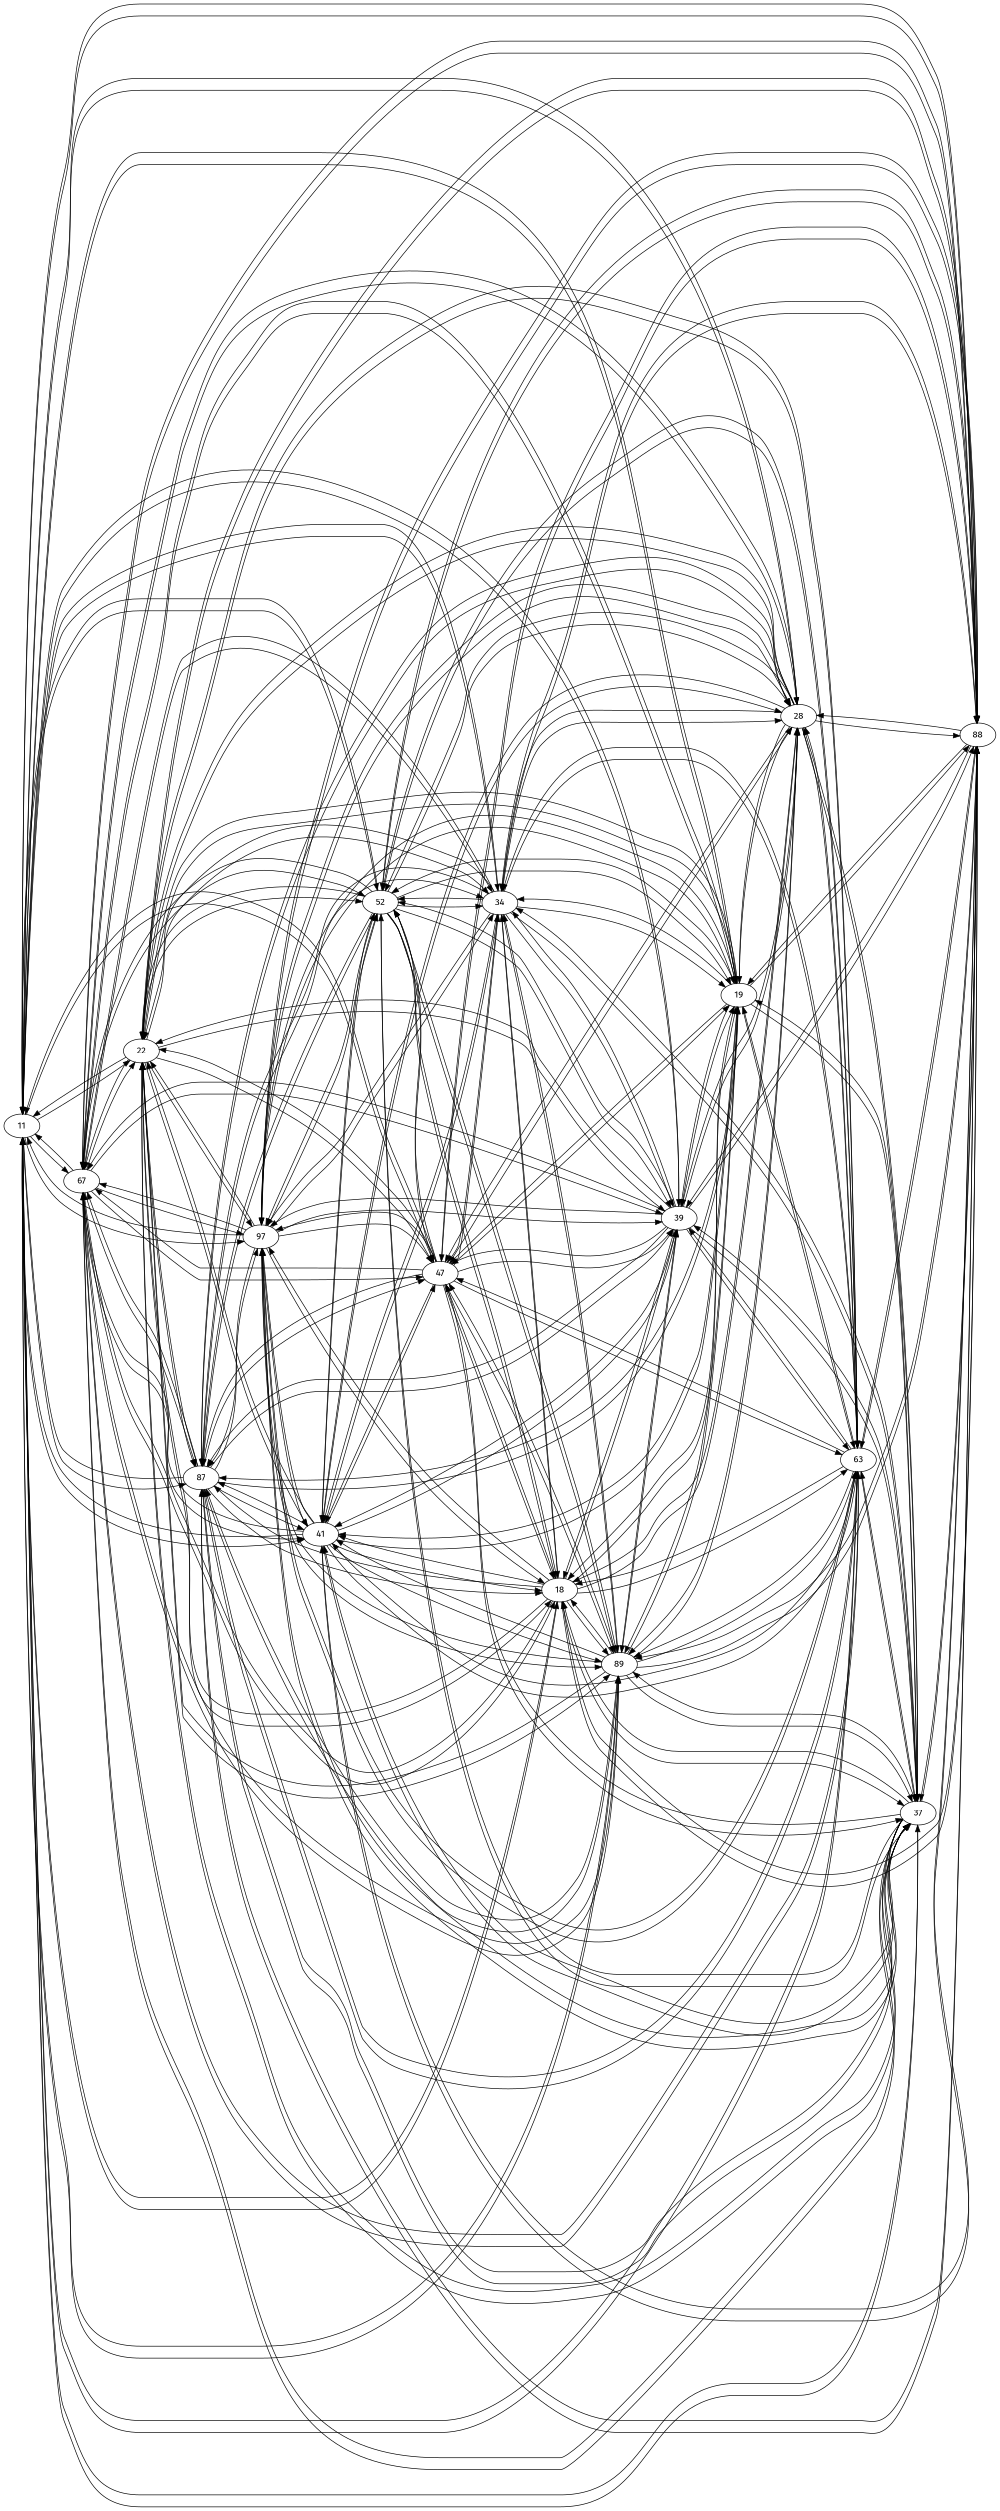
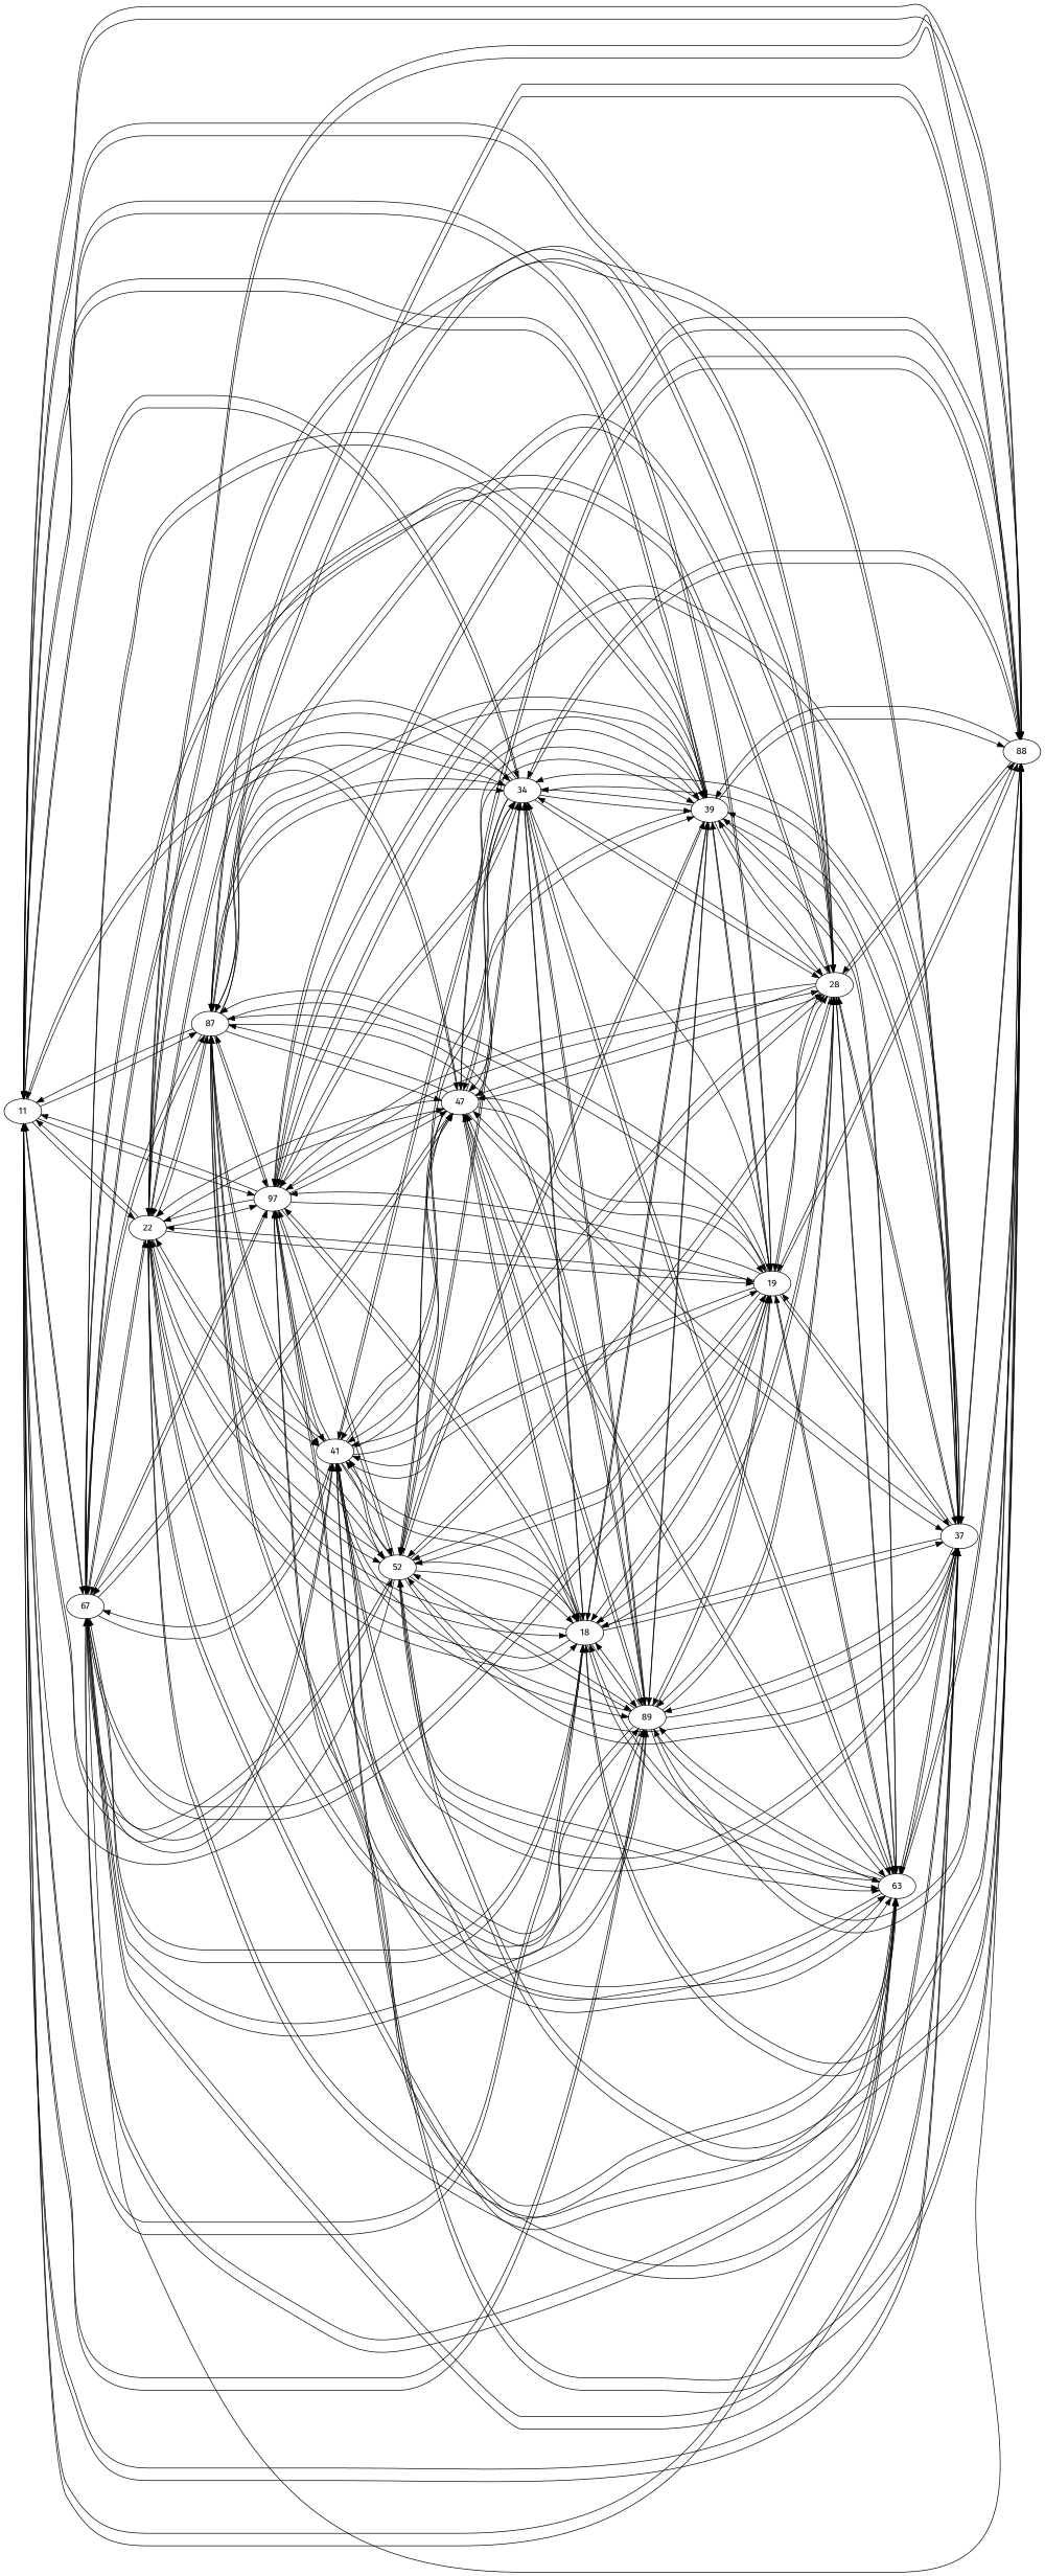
  strict digraph {
    fontname="Fira Sans"
    rankdir=LR
    node [fontname="Fira Sans"]
    edge [fontname="Fira Sans"]
    11
    67
    88
    37
    63
    28
    19
    n8 [label=39]
    89
    18
    34
    n12 [label=47]
    n13 [label=52]
    41
    97
    87
    22
    11 -> 67
    11 -> 88
    11 -> 37
    11 -> 63
    11 -> 28
    11 -> 19
    11 -> n8
    11 -> 89
    11 -> 18
    11 -> 34
    11 -> n12
-   11 -> n13
    11 -> 41
    11 -> 97
    11 -> 87
    11 -> 22
    67 -> 11
    67 -> 88
    67 -> 37
    67 -> 63
    67 -> 28
    67 -> 19
    67 -> n8
    67 -> 89
    67 -> 18
    67 -> 34
    67 -> n12
    67 -> n13
    67 -> 41
    67 -> 97
    67 -> 87
    67 -> 22
    88 -> 11
-   88 -> 67
    88 -> 37
    88 -> 63
    88 -> 28
    88 -> 19
    88 -> n8
    88 -> 89
    88 -> 18
    88 -> 34
    88 -> n12
    88 -> n13
    88 -> 41
    88 -> 97
    88 -> 87
    88 -> 22
    37 -> 11
    37 -> 67
    37 -> 88
    37 -> 63
    37 -> 28
    37 -> 19
    37 -> n8
    37 -> 89
    37 -> 18
    37 -> 34
    37 -> n12
    37 -> n13
    37 -> 41
    37 -> 97
    37 -> 87
    37 -> 22
    63 -> 11
    63 -> 67
    63 -> 88
    63 -> 37
    63 -> 28
    63 -> 19
    63 -> n8
    63 -> 89
    63 -> 18
    63 -> 34
    63 -> n12
    63 -> n13
    63 -> 41
    63 -> 97
    63 -> 87
    63 -> 22
    28 -> 11
    28 -> 67
    28 -> 88
    28 -> 37
    28 -> 63
    28 -> 19
    28 -> n8
    28 -> 89
    28 -> 18
    28 -> 34
    28 -> n12
    28 -> n13
    28 -> 41
    28 -> 97
    28 -> 87
    28 -> 22
    19 -> 11
    19 -> 67
    19 -> 88
    19 -> 37
    19 -> 63
    19 -> 28
    19 -> n8
    19 -> 89
    19 -> 18
    19 -> 34
    19 -> n12
    19 -> n13
    19 -> 41
    19 -> 97
    19 -> 87
    19 -> 22
    n8 -> 11
    n8 -> 67
    n8 -> 88
    n8 -> 37
    n8 -> 63
    n8 -> 28
    n8 -> 19
    n8 -> 89
    n8 -> 18
    n8 -> 34
    n8 -> n12
    n8 -> n13
    n8 -> 41
    n8 -> 97
    n8 -> 87
    n8 -> 22
    89 -> 11
    89 -> 67
    89 -> 88
    89 -> 37
    89 -> 63
    89 -> 28
    89 -> 19
    89 -> n8
    89 -> 18
    89 -> 34
    89 -> n12
    89 -> n13
    89 -> 41
    89 -> 97
    89 -> 87
    89 -> 22
    18 -> 11
    18 -> 67
    18 -> 88
    18 -> 37
    18 -> 63
    18 -> 28
    18 -> 19
    18 -> n8
    18 -> 89
    18 -> 34
    18 -> n12
    18 -> n13
    18 -> 41
    18 -> 97
    18 -> 87
    18 -> 22
    34 -> 11
    34 -> 67
    34 -> 88
    34 -> 37
    34 -> 63
    34 -> 28
-   34 -> 19
    34 -> n8
    34 -> 89
    34 -> 18
    34 -> n12
    34 -> n13
    34 -> 41
    34 -> 97
    34 -> 87
    34 -> 22
    n12 -> 11
    n12 -> 67
    n12 -> 88
    n12 -> 37
    n12 -> 63
    n12 -> 28
    n12 -> 19
    n12 -> n8
    n12 -> 89
    n12 -> 18
    n12 -> 34
    n12 -> n13
    n12 -> 41
    n12 -> 97
    n12 -> 87
    n12 -> 22
    n13 -> 11
    n13 -> 67
    n13 -> 88
    n13 -> 37
    n13 -> 63
    n13 -> 28
    n13 -> 19
    n13 -> n8
    n13 -> 89
    n13 -> 18
    n13 -> 34
    n13 -> n12
    n13 -> 41
    n13 -> 97
    n13 -> 87
    n13 -> 22
    41 -> 11
    41 -> 67
    41 -> 88
    41 -> 37
    41 -> 63
    41 -> 28
    41 -> 19
    41 -> n8
    41 -> 89
    41 -> 18
    41 -> 34
    41 -> n12
    41 -> n13
    41 -> 97
    41 -> 87
    41 -> 22
    97 -> 11
    97 -> 67
    97 -> 88
    97 -> 37
    97 -> 63
    97 -> 28
    97 -> 19
    97 -> n8
    97 -> 89
    97 -> 18
    97 -> 34
    97 -> n12
    97 -> n13
    97 -> 41
    97 -> 87
    97 -> 22
    87 -> 11
    87 -> 67
    87 -> 88
    87 -> 37
    87 -> 63
    87 -> 28
    87 -> 19
    87 -> n8
    87 -> 89
    87 -> 18
    87 -> 34
    87 -> n12
    87 -> n13
    87 -> 41
    87 -> 97
    87 -> 22
    22 -> 11
    22 -> 67
    22 -> 88
    22 -> 37
    22 -> 63
    22 -> 28
    22 -> 19
    22 -> n8
    22 -> 89
    22 -> 18
    22 -> 34
    22 -> n12
    22 -> n13
    22 -> 41
    22 -> 97
    22 -> 87
  }
